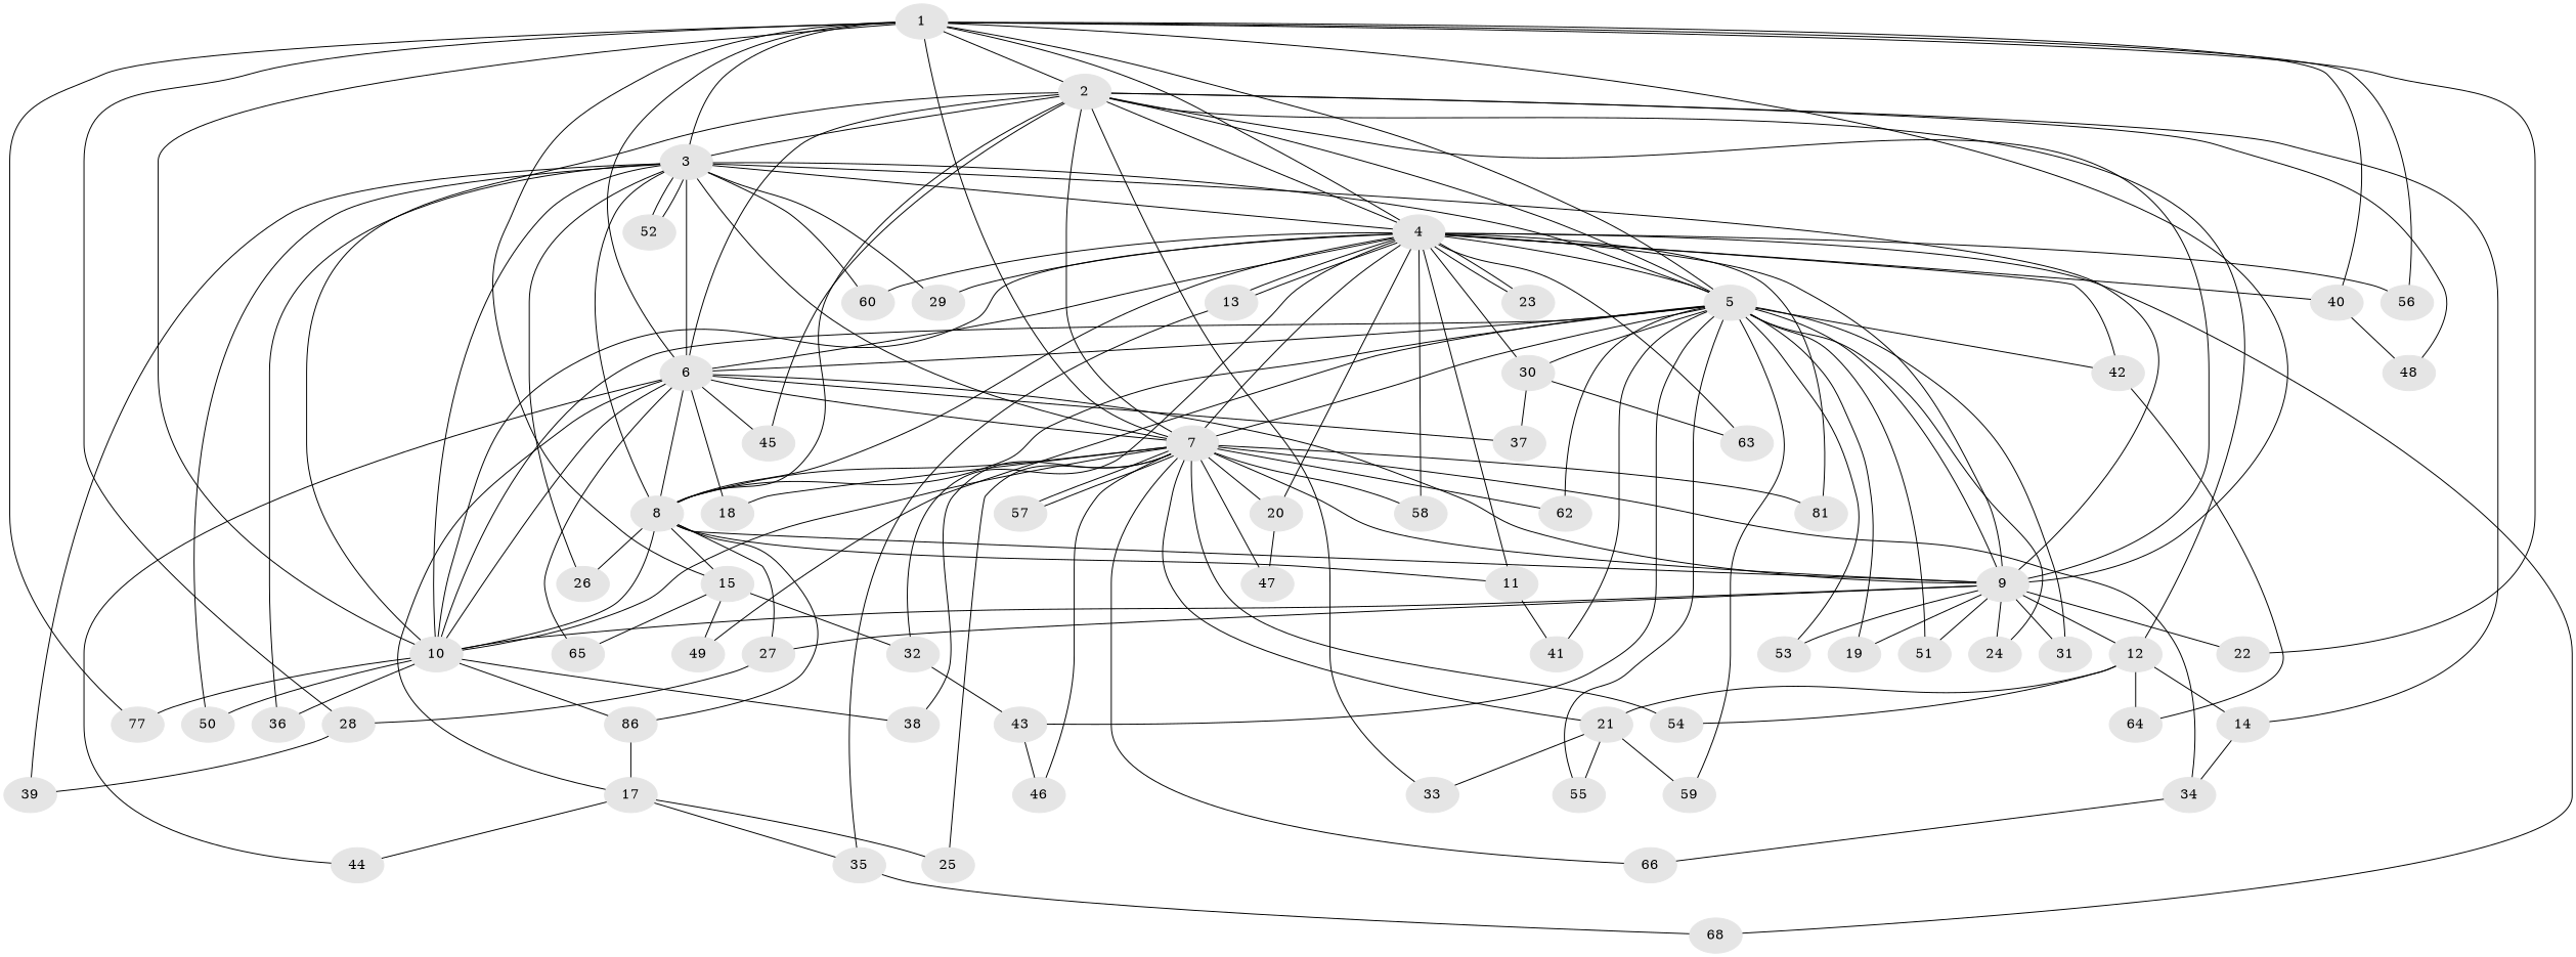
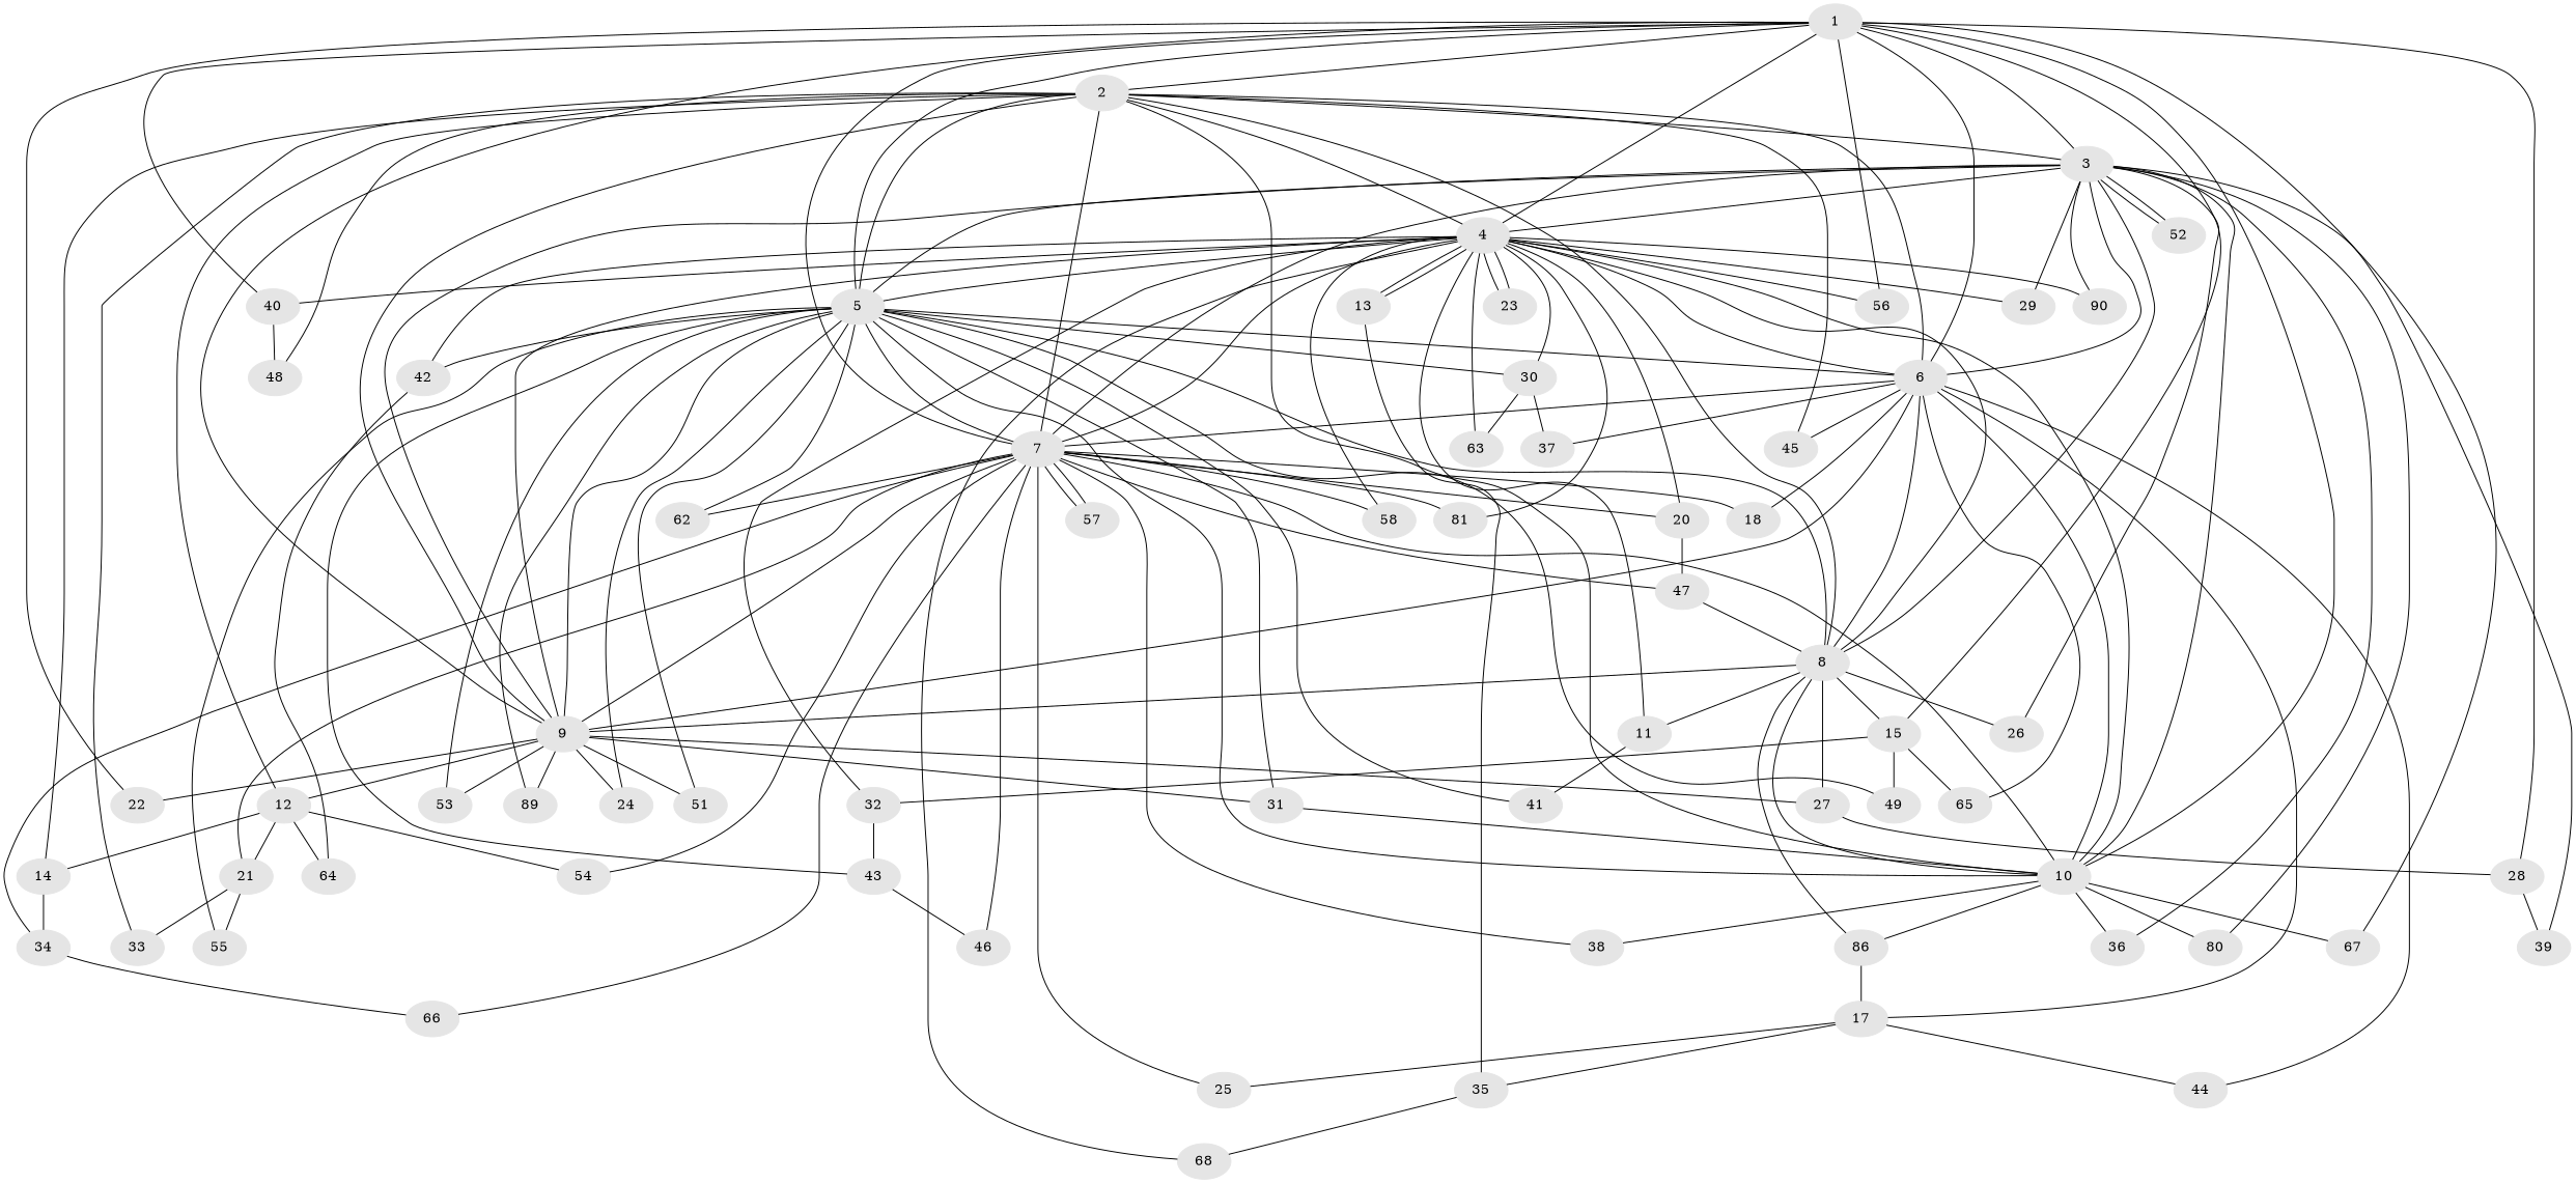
  graph {
    node [color=gray90 style=filled]
    1
    2
    3
    4
    5
    6
    7
    9
    10
    15
    22
    28
    40
    56
-   67 [label=77]
+   67
    8
    12
    14
    33
    45
    48
    26
    29
    36
    39
-   50
+   50 [label=80]
    52
-   60
+   60 [label=90]
    11
    13
    20
    23
    30
    32
    42
    58
    n37 [label=81]
    63
    68
-   19
+   19 [label=89]
    24
    31
    41
    43
    49
    51
    53
    55
-   59
    62
    17
    18
    37
    44
    65
    21
    25
    34
    38
    46
    47
    54
    57
    66
    n65 [label=86]
    27
    64
    35
    1 -- 2
    1 -- 3
    1 -- 4
    1 -- 5
    1 -- 6
    1 -- 7
    1 -- 9
    1 -- 10
    1 -- 15
    1 -- 22
    1 -- 28
    1 -- 40
    1 -- 56
    1 -- 67
    2 -- 3
    2 -- 4
    2 -- 5
    2 -- 6
    2 -- 7
    2 -- 9
    2 -- 10
    2 -- 8
    2 -- 12
    2 -- 14
    2 -- 33
    2 -- 45
    2 -- 48
    3 -- 4
    3 -- 5
    3 -- 6
    3 -- 7
    3 -- 9
    3 -- 10
    3 -- 8
    3 -- 26
    3 -- 29
    3 -- 36
    3 -- 39
    3 -- 50
    3 -- 52
    3 -- 52
    3 -- 60
    4 -- 5
    4 -- 6
    4 -- 7
    4 -- 9
    4 -- 10
    4 -- 40
    4 -- 56
    4 -- 8
    4 -- 29
    4 -- 60
    4 -- 11
    4 -- 13
    4 -- 13
    4 -- 20
    4 -- 23
    4 -- 23
    4 -- 30
    4 -- 32
    4 -- 42
    4 -- 58
    4 -- n37
    4 -- 63
    4 -- 68
    5 -- 6
    5 -- 7
    5 -- 9
    5 -- 10
    5 -- 8
    5 -- 30
    5 -- 42
    5 -- 19
    5 -- 24
    5 -- 31
    5 -- 41
    5 -- 43
    5 -- 49
    5 -- 51
    5 -- 53
    5 -- 55
-   5 -- 59
    5 -- 62
    6 -- 7
    6 -- 9
    6 -- 10
    6 -- 8
    6 -- 45
    6 -- 17
    6 -- 18
    6 -- 37
    6 -- 44
    6 -- 65
    7 -- 9
    7 -- 10
-   7 -- 8
+   47 -- 8
    7 -- 20
    7 -- 58
    7 -- n37
    7 -- 62
    7 -- 18
    7 -- 21
    7 -- 25
    7 -- 34
    7 -- 38
    7 -- 46
    7 -- 47
    7 -- 54
    7 -- 57
    7 -- 57
    7 -- 66
-   9 -- 10
+   31 -- 10
    9 -- 22
    9 -- 12
    9 -- 19
    9 -- 24
    9 -- 31
    9 -- 51
    9 -- 53
    9 -- 27
    10 -- 67
    10 -- 36
    10 -- 50
    10 -- 38
    10 -- n65
    15 -- 32
    15 -- 49
    15 -- 65
    28 -- 39
    40 -- 48
    8 -- 9
    8 -- 10
    8 -- 15
    8 -- 26
    8 -- 11
    8 -- n65
    8 -- 27
    12 -- 14
    12 -- 21
    12 -- 54
    12 -- 64
    14 -- 34
    11 -- 41
    13 -- 35
    20 -- 47
    30 -- 63
    30 -- 37
    32 -- 43
    42 -- 64
    43 -- 46
    17 -- 44
    17 -- 25
    17 -- 35
    21 -- 33
    21 -- 55
-   21 -- 59
    34 -- 66
    n65 -- 17
    27 -- 28
    35 -- 68
  }
